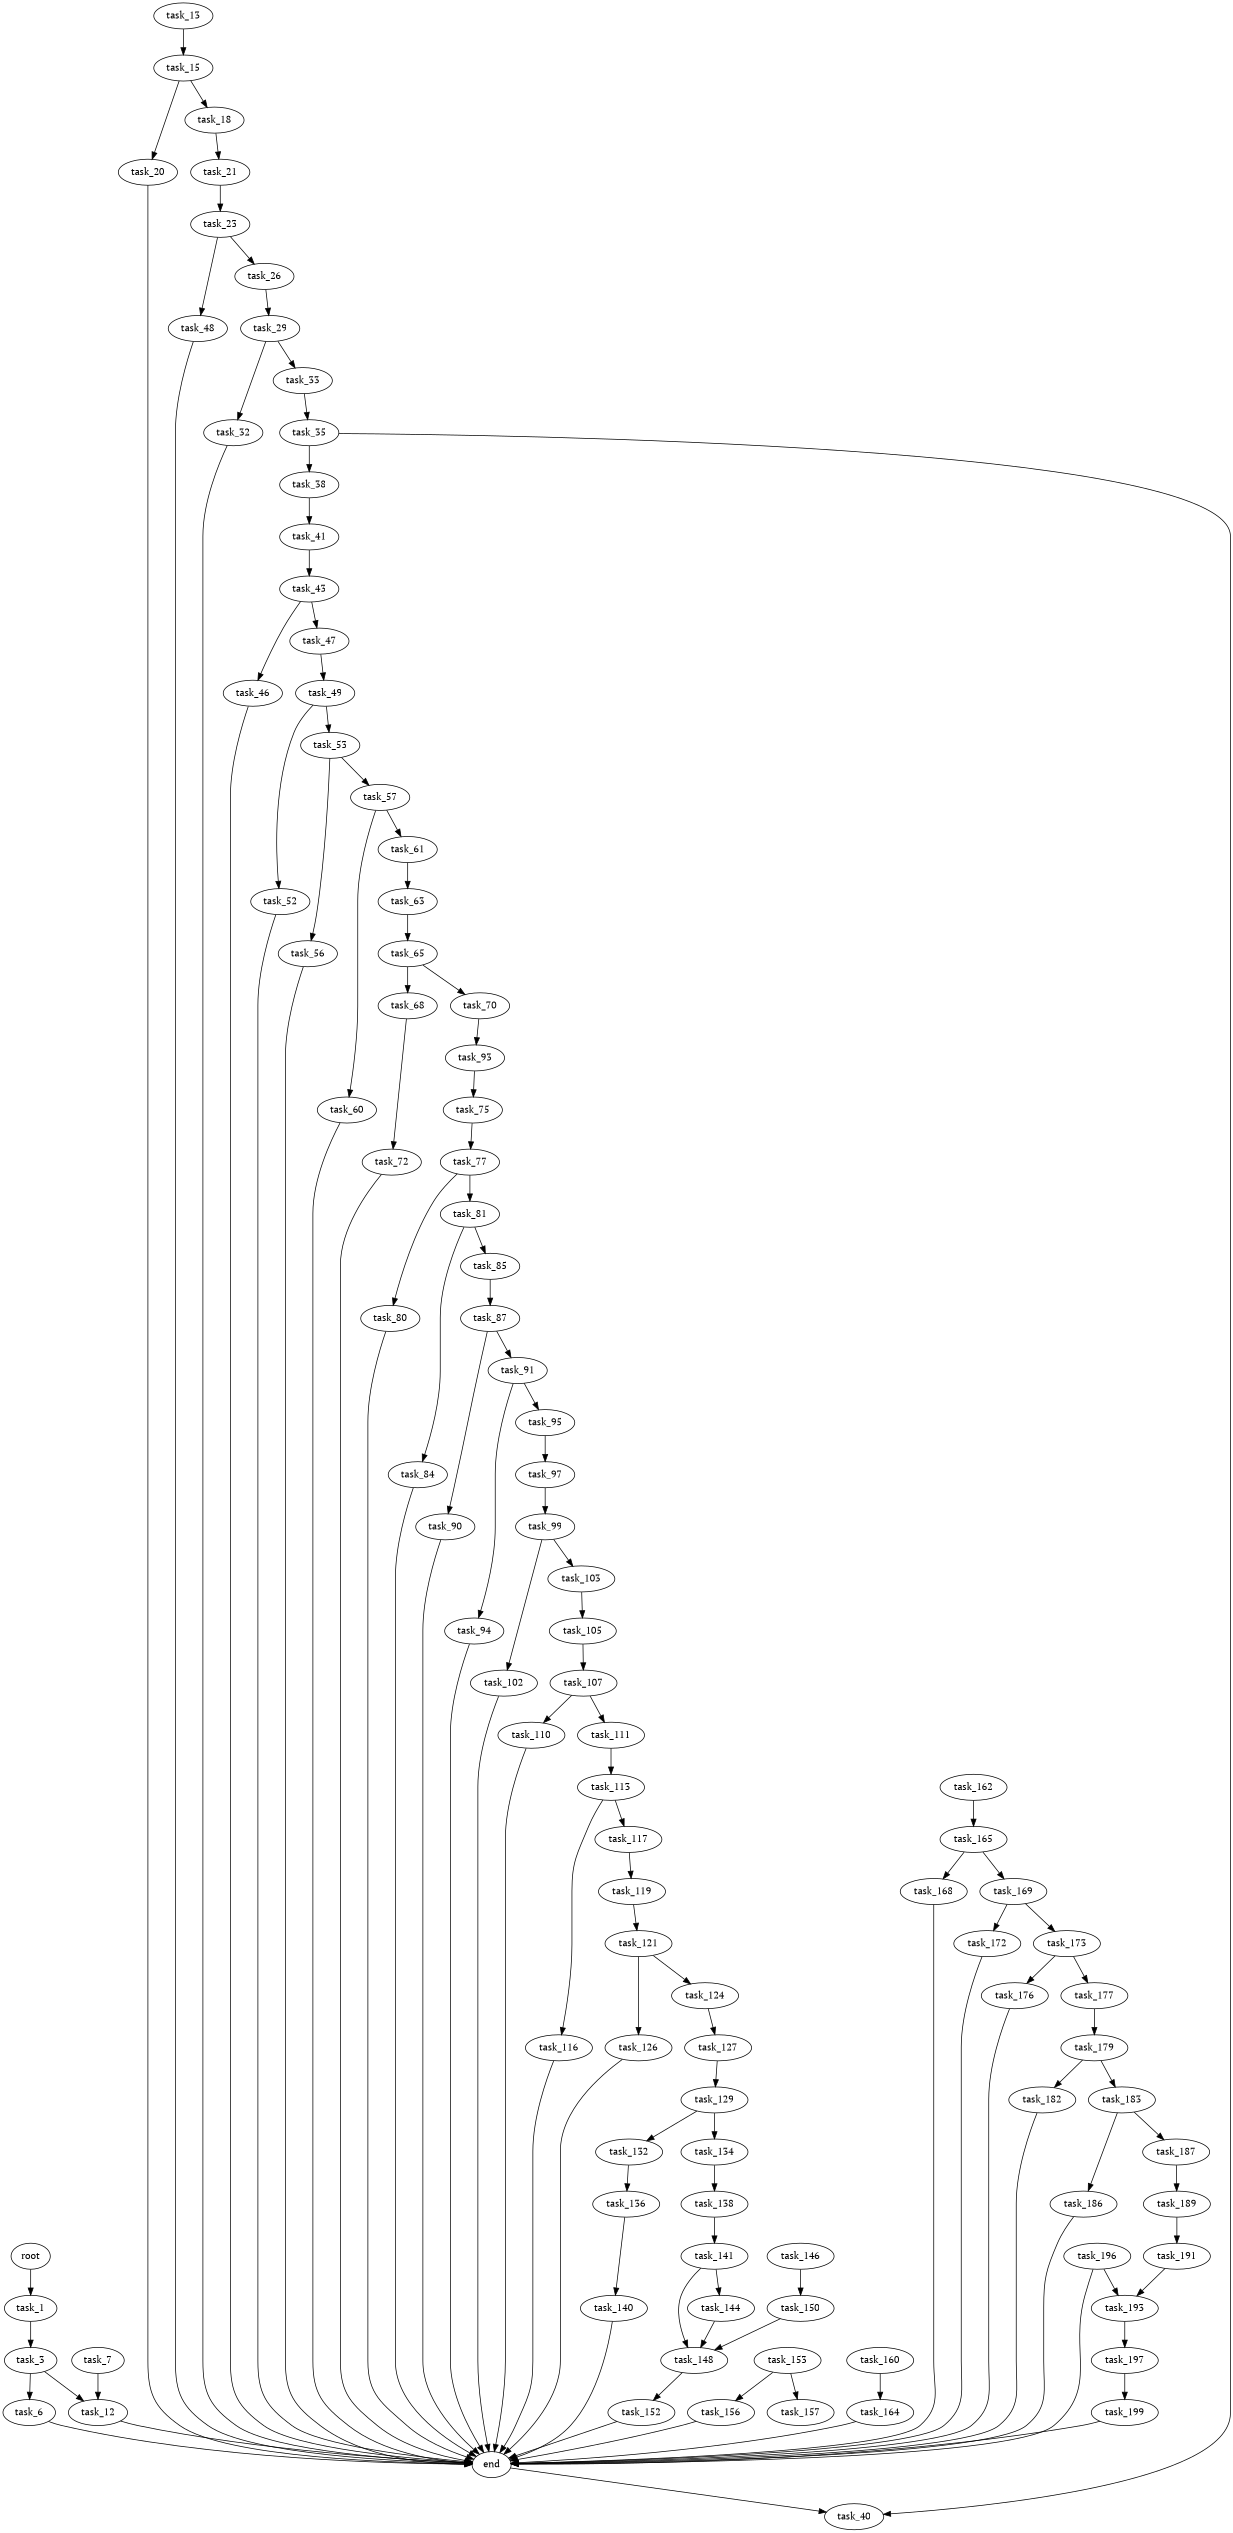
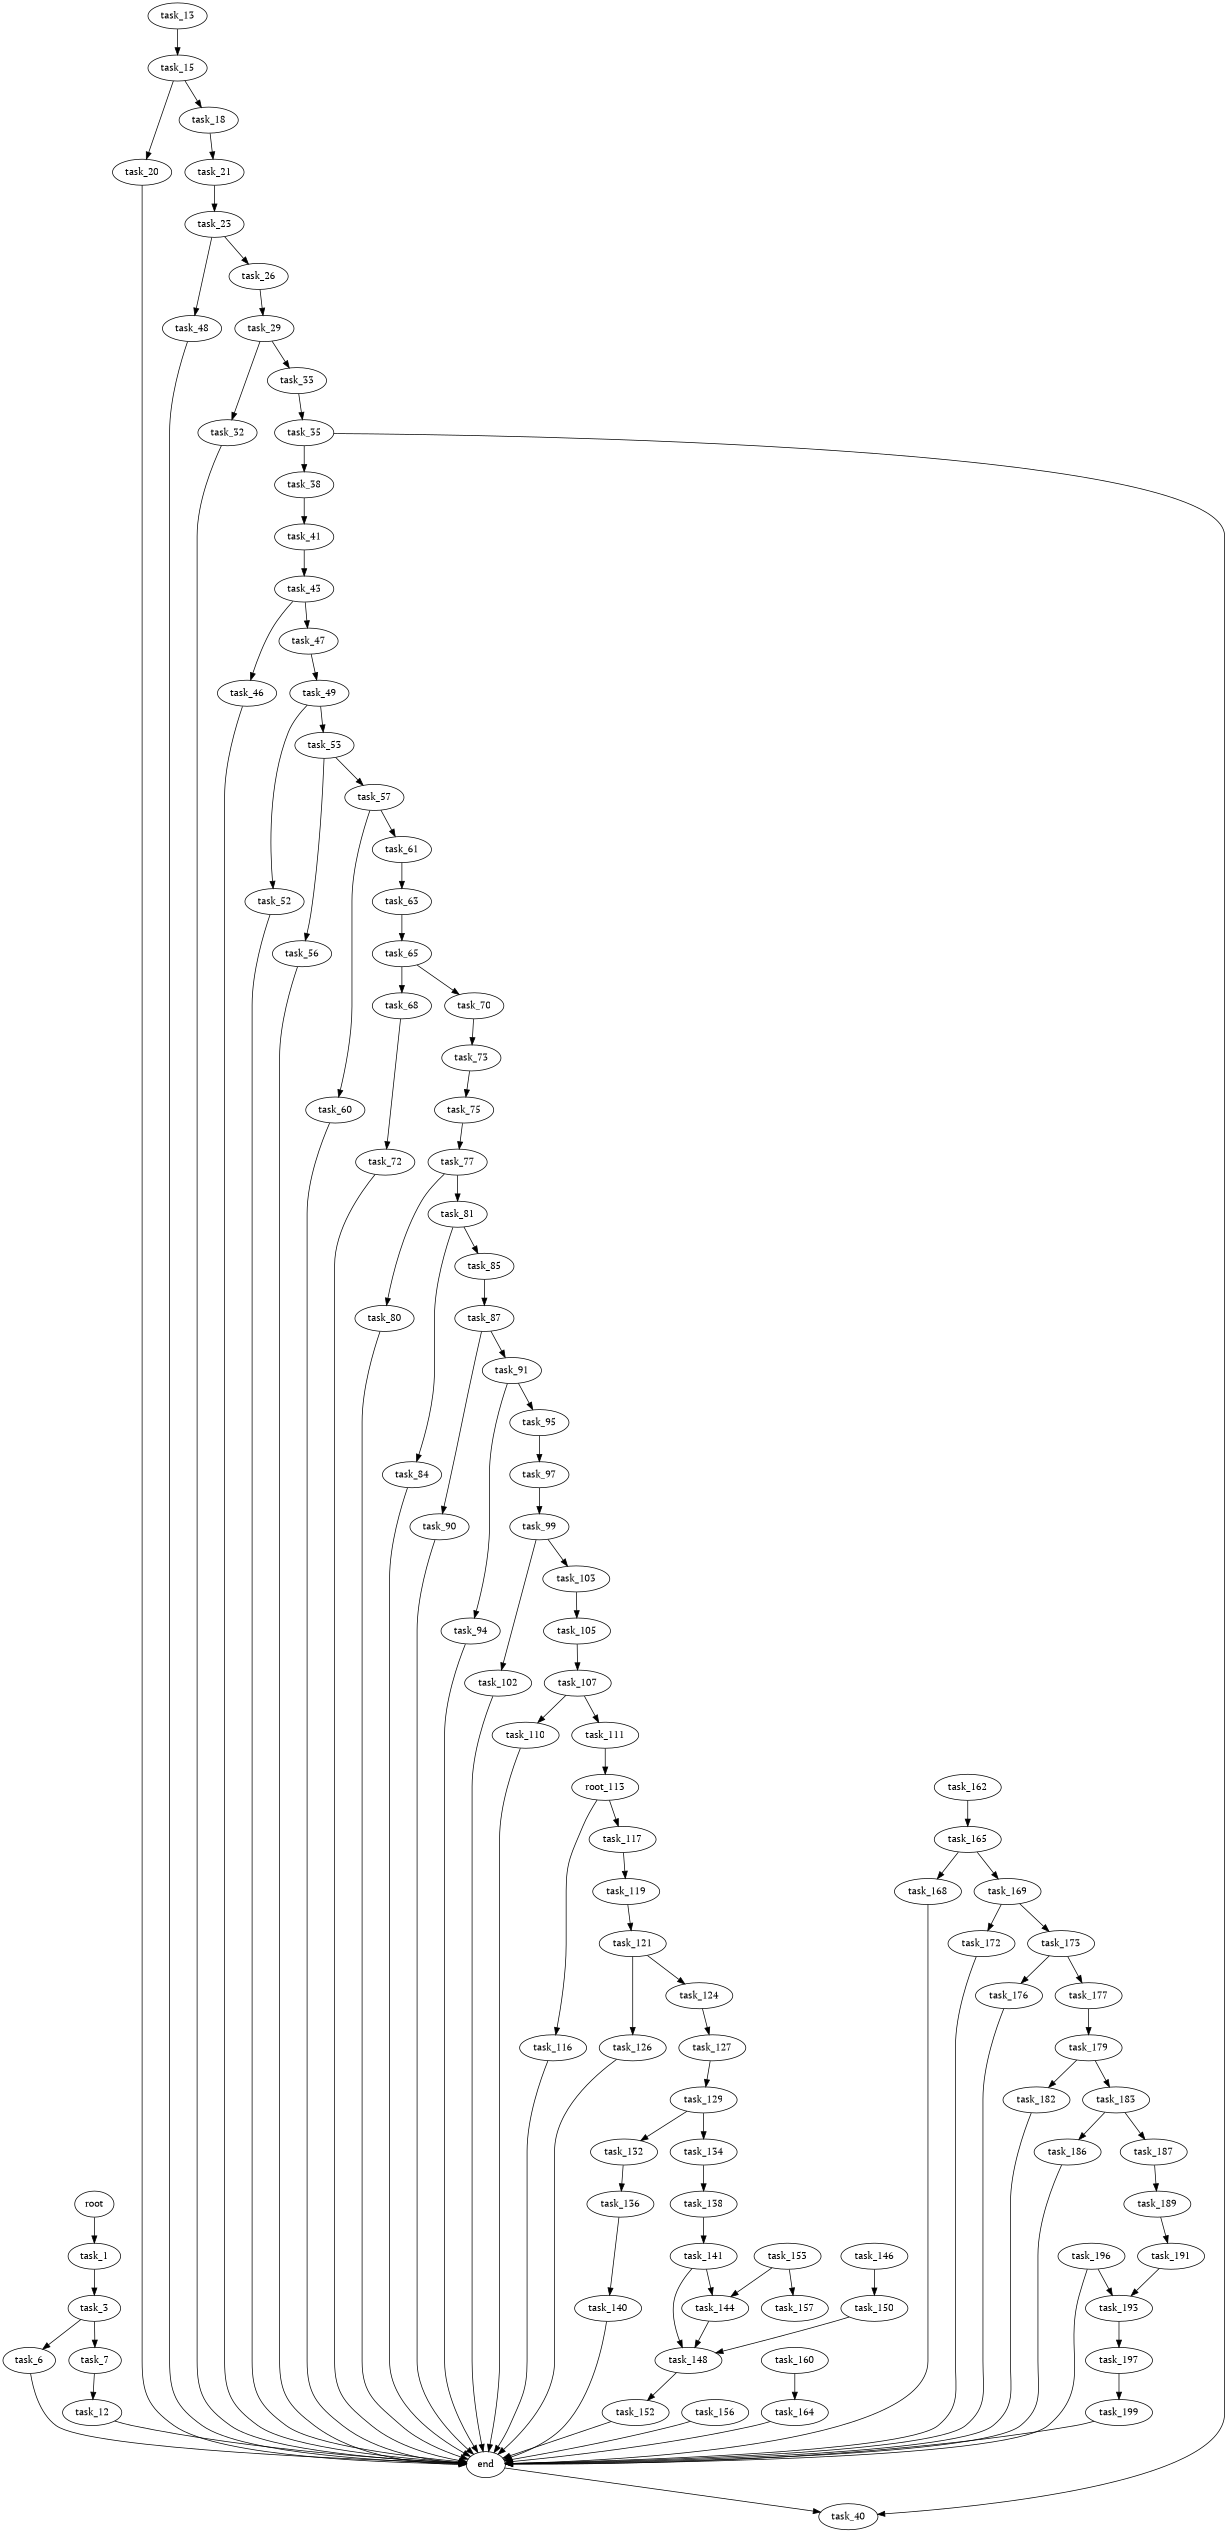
  digraph {
    fontname="PT Serif"
    node [fontname="PT Serif"]
    edge [fontname="PT Serif"]
    root
    task_1
    task_3
    task_6
    task_7
    end
    task_12
    task_40
    task_13
    task_15
    task_18
    task_20
    task_21
    task_23
    task_26
    n16 [label=task_48]
    task_29
    task_32
    task_33
    task_35
    task_38
    task_41
    task_43
    task_46
    task_47
    task_49
    task_52
    task_53
    task_56
    task_57
    task_60
    task_61
    task_63
    task_65
    task_68
    task_70
    task_72
-   task_73 [label=task_93]
+   task_73
    task_75
    task_77
    task_80
    task_81
    task_84
    task_85
    task_87
    task_90
    task_91
    task_94
    task_95
    task_97
    task_99
    task_102
    task_103
    task_105
    task_107
    task_110
    task_111
-   task_113
+   task_113 [label=root_113]
    task_116
    task_117
    task_119
    task_121
    task_124
    task_126
    task_127
    task_129
    task_132
    task_134
    task_136
    task_138
    task_140
    task_141
    task_144
    task_148
    task_146
    task_150
    task_152
    task_153
    task_156
    task_157
    task_160
    task_164
    task_162
    task_165
    task_168
    task_169
    task_172
    task_173
    task_176
    task_177
    task_179
    task_182
    task_183
    task_186
    task_187
    task_189
    task_191
    task_193
    task_197
    task_196
    task_199
    root -> task_1
    task_1 -> task_3
    task_3 -> task_6
-   task_3 -> task_12
+   task_3 -> task_7
    task_6 -> end
    task_7 -> task_12
    end -> task_40
    task_12 -> end
    task_13 -> task_15
    task_15 -> task_18
    task_15 -> task_20
    task_18 -> task_21
    task_20 -> end
    task_21 -> task_23
    task_23 -> task_26
    task_23 -> n16
    task_26 -> task_29
    n16 -> end
    task_29 -> task_32
    task_29 -> task_33
    task_32 -> end
    task_33 -> task_35
    task_35 -> task_40
    task_35 -> task_38
    task_38 -> task_41
    task_41 -> task_43
    task_43 -> task_46
    task_43 -> task_47
    task_46 -> end
    task_47 -> task_49
    task_49 -> task_52
    task_49 -> task_53
    task_52 -> end
    task_53 -> task_56
    task_53 -> task_57
    task_56 -> end
    task_57 -> task_60
    task_57 -> task_61
    task_60 -> end
    task_61 -> task_63
    task_63 -> task_65
    task_65 -> task_68
    task_65 -> task_70
    task_68 -> task_72
    task_70 -> task_73
    task_72 -> end
    task_73 -> task_75
    task_75 -> task_77
    task_77 -> task_80
    task_77 -> task_81
    task_80 -> end
    task_81 -> task_84
    task_81 -> task_85
    task_84 -> end
    task_85 -> task_87
    task_87 -> task_90
    task_87 -> task_91
    task_90 -> end
    task_91 -> task_94
    task_91 -> task_95
    task_94 -> end
    task_95 -> task_97
    task_97 -> task_99
    task_99 -> task_102
    task_99 -> task_103
    task_102 -> end
    task_103 -> task_105
    task_105 -> task_107
    task_107 -> task_110
    task_107 -> task_111
    task_110 -> end
    task_111 -> task_113
    task_113 -> task_116
    task_113 -> task_117
    task_116 -> end
    task_117 -> task_119
    task_119 -> task_121
    task_121 -> task_124
    task_121 -> task_126
    task_124 -> task_127
    task_126 -> end
    task_127 -> task_129
    task_129 -> task_132
    task_129 -> task_134
    task_132 -> task_136
    task_134 -> task_138
    task_136 -> task_140
    task_138 -> task_141
    task_140 -> end
    task_141 -> task_144
    task_141 -> task_148
    task_144 -> task_148
    task_148 -> task_152
    task_146 -> task_150
    task_150 -> task_148
    task_152 -> end
-   task_153 -> task_156
+   task_153 -> task_144
    task_153 -> task_157
    task_156 -> end
    task_160 -> task_164
    task_164 -> end
    task_162 -> task_165
    task_165 -> task_168
    task_165 -> task_169
    task_168 -> end
    task_169 -> task_172
    task_169 -> task_173
    task_172 -> end
    task_173 -> task_176
    task_173 -> task_177
    task_176 -> end
    task_177 -> task_179
    task_179 -> task_182
    task_179 -> task_183
    task_182 -> end
    task_183 -> task_186
    task_183 -> task_187
    task_186 -> end
    task_187 -> task_189
    task_189 -> task_191
    task_191 -> task_193
    task_193 -> task_197
    task_197 -> task_199
    task_196 -> end
    task_196 -> task_193
    task_199 -> end
  }
